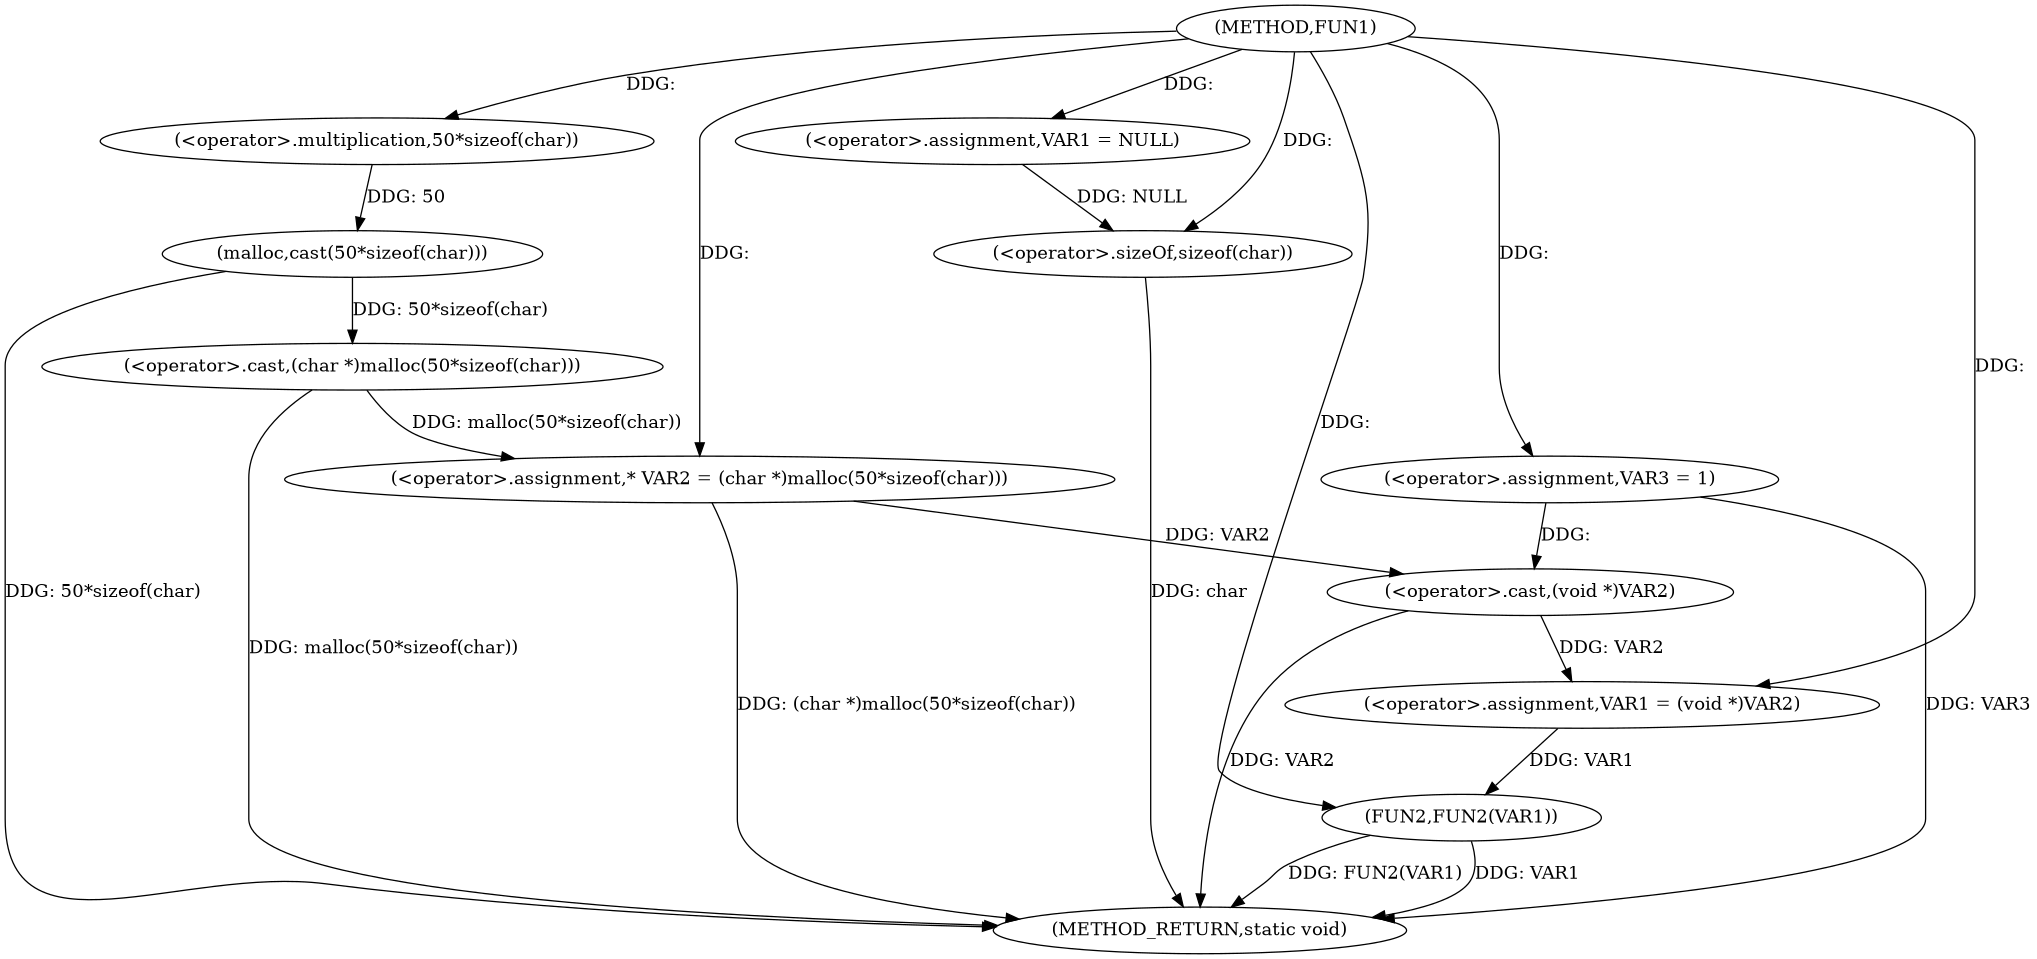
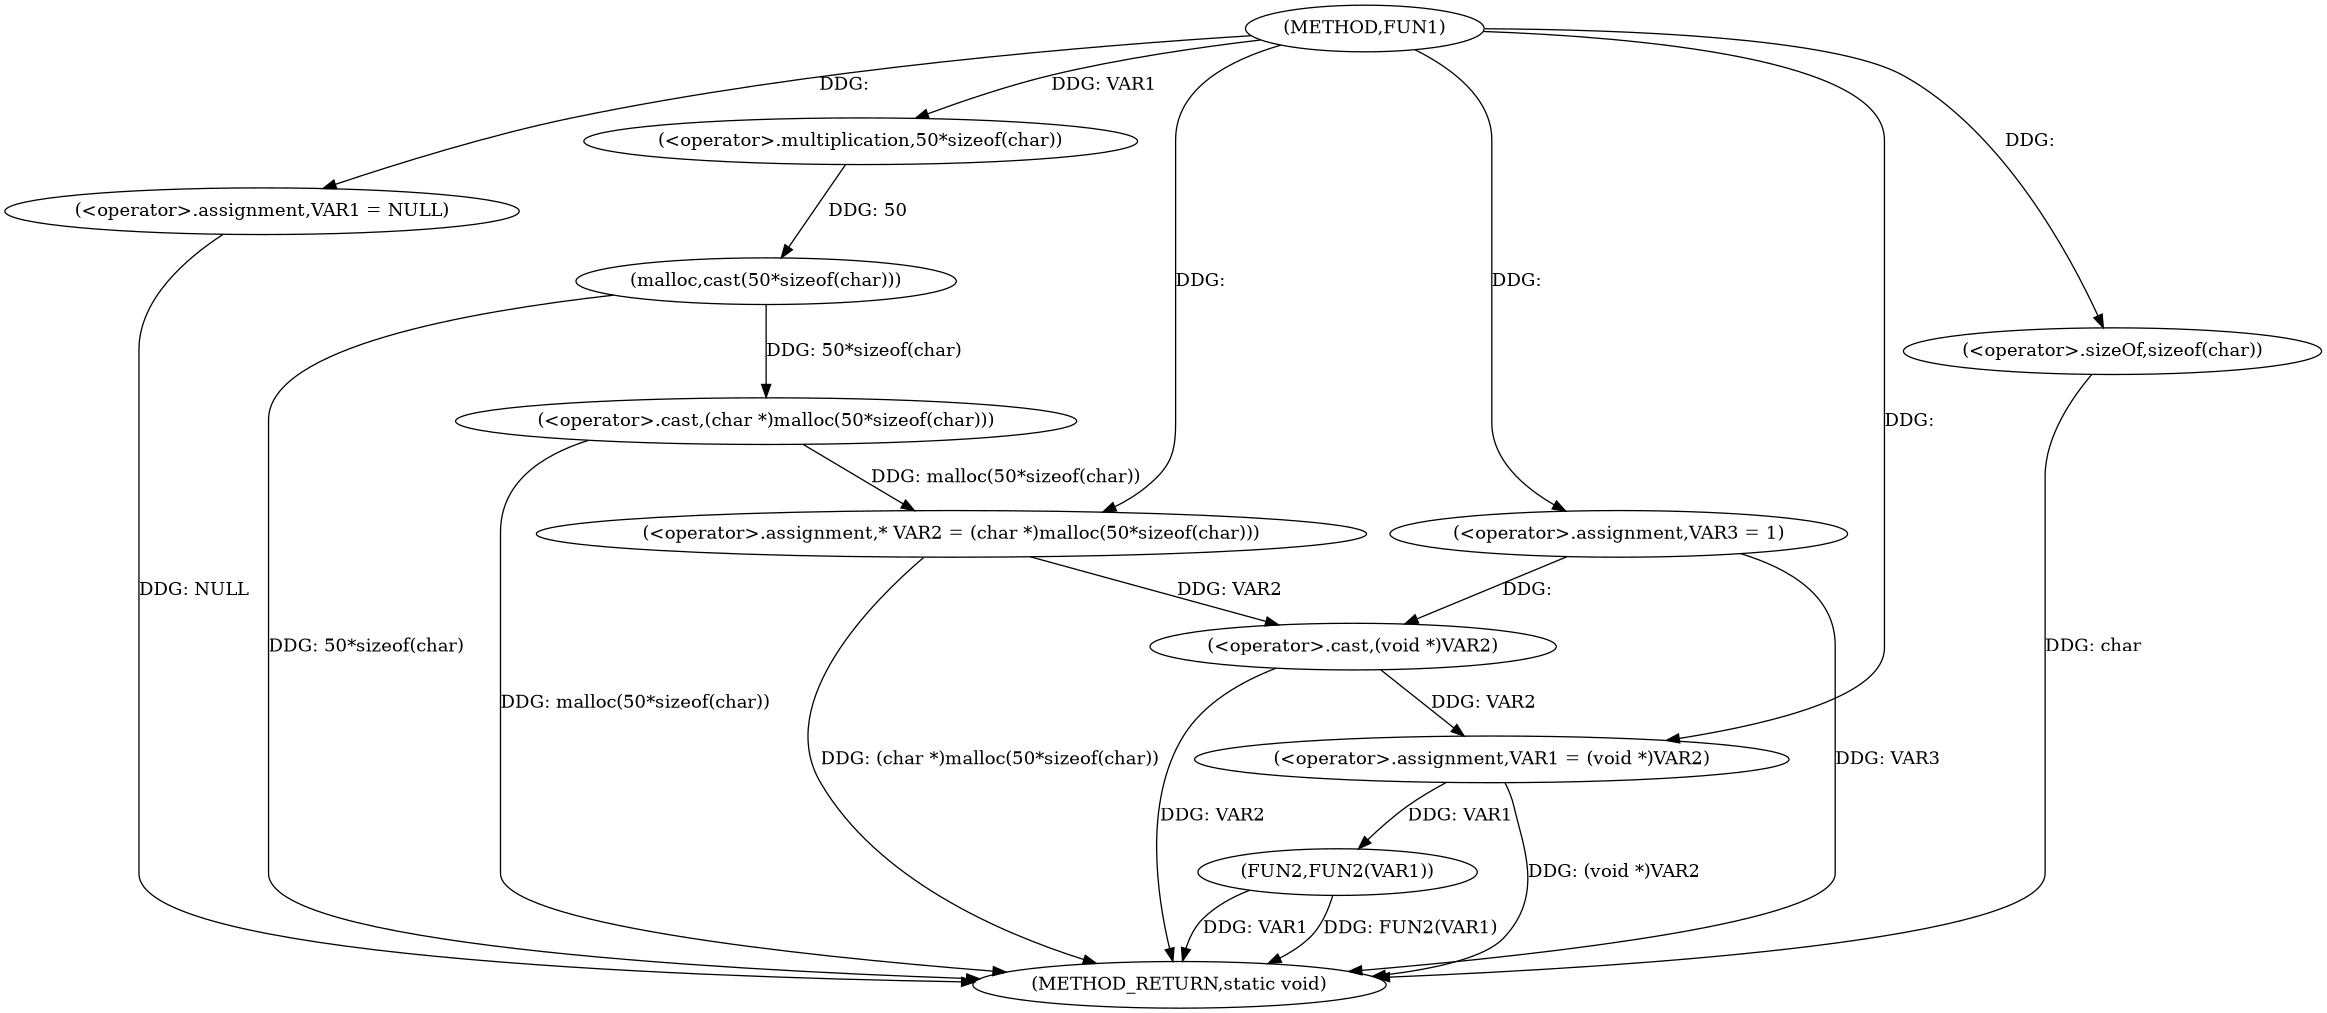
  digraph {
    fontname="DejaVu Serif"
    node [fontname="DejaVu Serif"]
    edge [fontname="DejaVu Serif"]
    n1 [label="(METHOD,FUN1)"]
    n2 [label="(<operator>.assignment,VAR1 = NULL)"]
    n3 [label="(<operator>.assignment,* VAR2 = (char *)malloc(50*sizeof(char)))"]
    n4 [label="(<operator>.multiplication,50*sizeof(char))"]
    n5 [label="(<operator>.sizeOf,sizeof(char))"]
    n6 [label="(<operator>.assignment,VAR1 = (void *)VAR2)"]
    n7 [label="(<operator>.assignment,VAR3 = 1)"]
    n8 [label="(FUN2,FUN2(VAR1))"]
    n9 [label="(METHOD_RETURN,static void)"]
    n10 [label="(<operator>.cast,(void *)VAR2)"]
    n11 [label="(malloc,cast(50*sizeof(char)))"]
    n12 [label="(<operator>.cast,(char *)malloc(50*sizeof(char)))"]
    n1 -> n2 [label="DDG: "]
    n1 -> n3 [label="DDG: "]
-   n1 -> n4 [label="DDG: "]
+   n1 -> n4 [label="DDG: VAR1"]
    n1 -> n5 [label="DDG: "]
    n1 -> n6 [label="DDG: "]
    n1 -> n7 [label="DDG: "]
-   n1 -> n8 [label="DDG: "]
-   n2 -> n5 [label="DDG: NULL"]
+   n2 -> n9 [label="DDG: NULL"]
    n3 -> n9 [label="DDG: (char *)malloc(50*sizeof(char))"]
    n3 -> n10 [label="DDG: VAR2"]
    n4 -> n11 [label="DDG: 50"]
    n5 -> n9 [label="DDG: char"]
    n6 -> n8 [label="DDG: VAR1"]
+   n6 -> n9 [label="DDG: (void *)VAR2"]
    n7 -> n9 [label="DDG: VAR3"]
    n7 -> n10 [label="DDG: "]
    n8 -> n9 [label="DDG: VAR1"]
    n8 -> n9 [label="DDG: FUN2(VAR1)"]
    n10 -> n6 [label="DDG: VAR2"]
    n10 -> n9 [label="DDG: VAR2"]
    n11 -> n9 [label="DDG: 50*sizeof(char)"]
    n11 -> n12 [label="DDG: 50*sizeof(char)"]
    n12 -> n3 [label="DDG: malloc(50*sizeof(char))"]
    n12 -> n9 [label="DDG: malloc(50*sizeof(char))"]
  }
